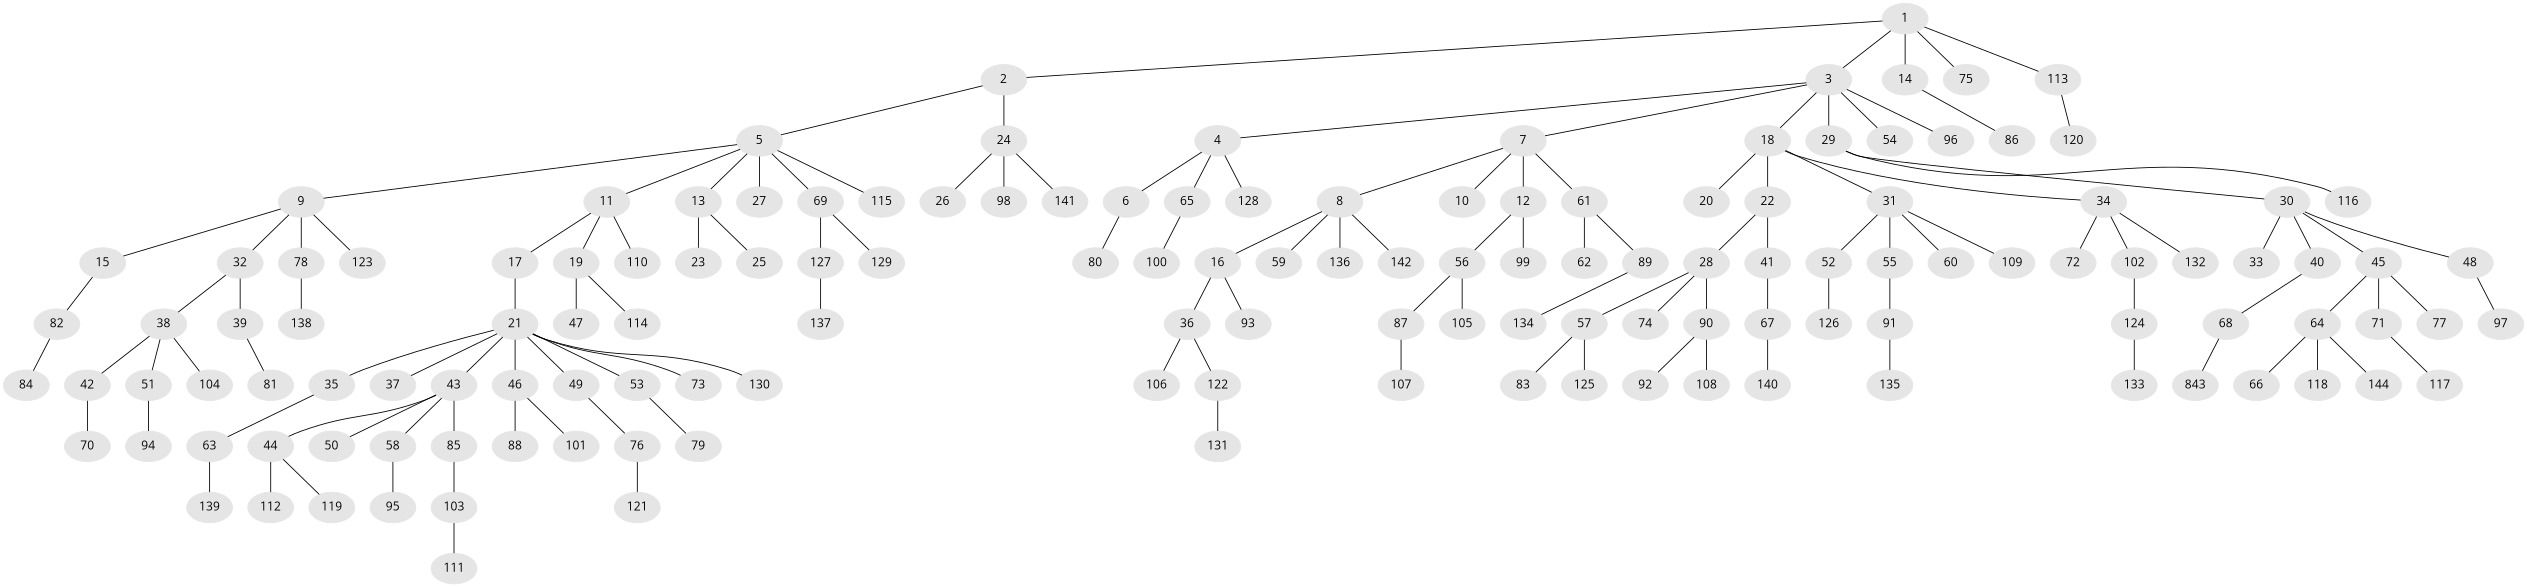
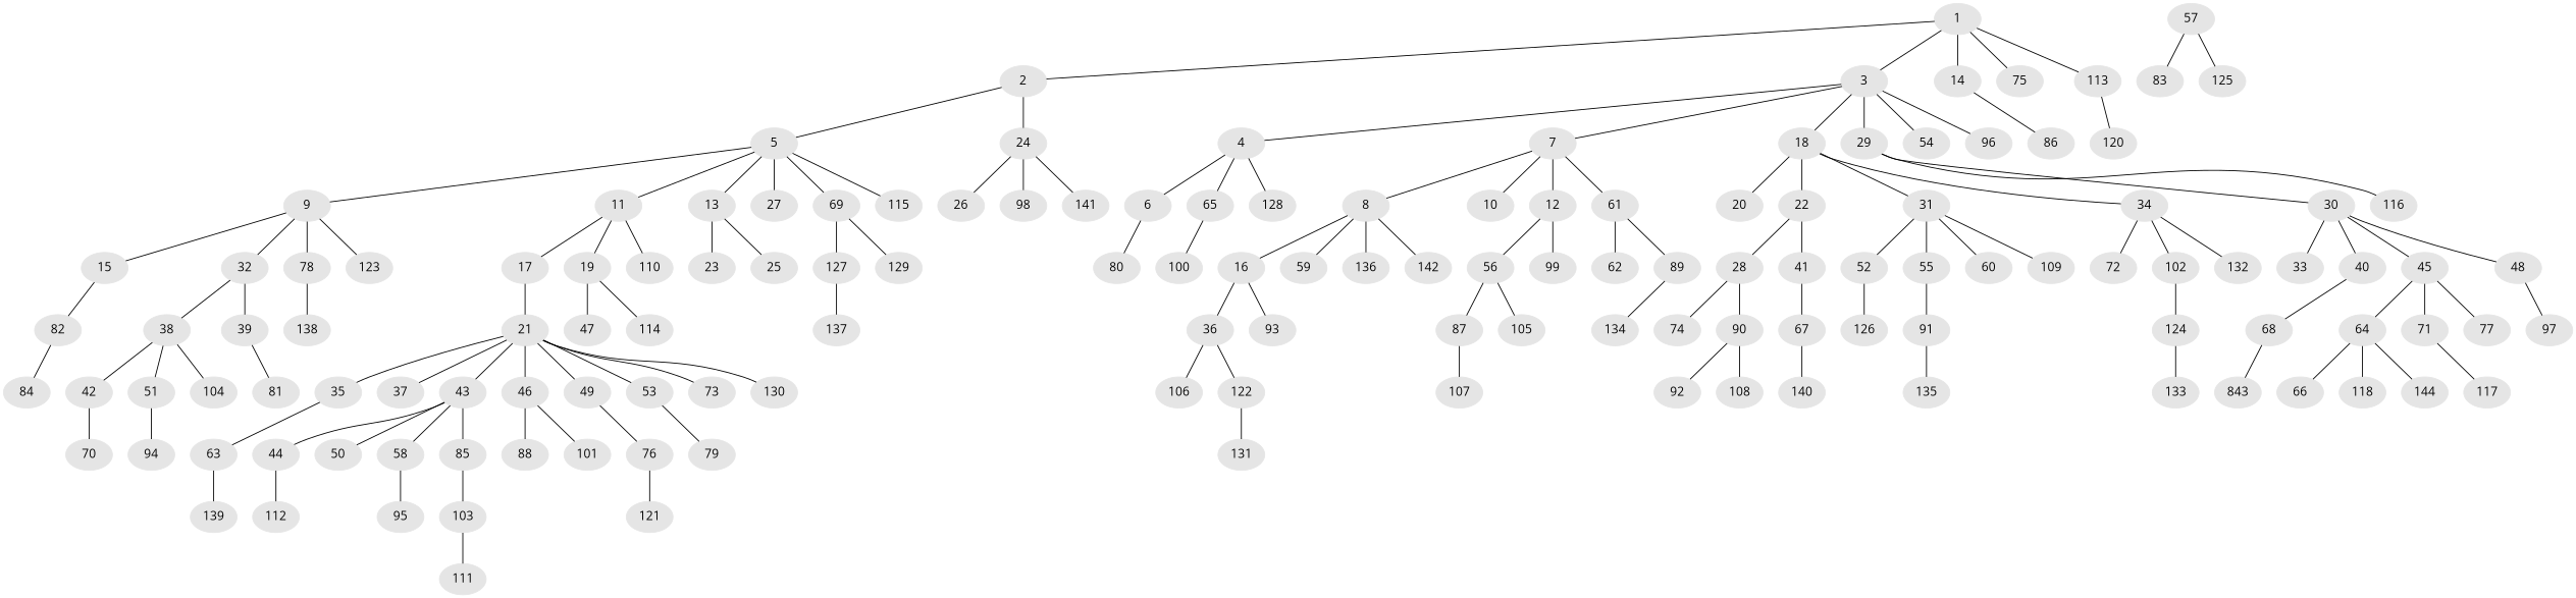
  graph {
    fontname="Open Sans"
    node [color=gray90 fontname="Open Sans" style=filled]
    edge [fontname="Open Sans"]
    1
    2
    3
    14
    75
    113
    5
    24
    4
    7
    18
    29
    54
    96
    86
    120
    9
    11
    13
    27
    69
    115
    26
    98
    141
    6
    65
    128
    8
    10
    12
    61
    20
    22
    31
    34
    30
    116
    80
    100
    15
    32
    78
    123
    17
    19
    110
    23
    25
    127
    129
    16
    59
    136
    142
    56
    99
    62
    89
    36
    93
    82
    38
    39
    138
    21
    47
    114
    87
    105
    84
    106
    122
    35
    37
    43
    46
    49
    53
    73
    130
    28
    41
    52
    55
    60
    109
    72
    102
    132
    63
    44
    50
    58
    85
    88
    101
    76
    79
    57
    74
    90
    67
    83
    125
    92
    108
    33
    40
    45
    48
    68
    64
    71
    77
    97
    126
    91
    42
    51
    104
    81
    124
    139
    131
    70
    94
    n128 [label=843]
    140
    112
-   119
    95
    103
    66
    118
    144
    117
    121
    135
    107
    134
    137
    111
    133
    1 -- 2
    1 -- 3
    1 -- 14
    1 -- 75
    1 -- 113
    2 -- 5
    2 -- 24
    3 -- 4
    3 -- 7
    3 -- 18
    3 -- 29
    3 -- 54
    3 -- 96
    14 -- 86
    113 -- 120
    5 -- 9
    5 -- 11
    5 -- 13
    5 -- 27
    5 -- 69
    5 -- 115
    24 -- 26
    24 -- 98
    24 -- 141
    4 -- 6
    4 -- 65
    4 -- 128
    7 -- 8
    7 -- 10
    7 -- 12
    7 -- 61
    18 -- 20
    18 -- 22
    18 -- 31
    18 -- 34
    29 -- 30
    29 -- 116
    9 -- 15
    9 -- 32
    9 -- 78
    9 -- 123
    11 -- 17
    11 -- 19
    11 -- 110
    13 -- 23
    13 -- 25
    69 -- 127
    69 -- 129
    6 -- 80
    65 -- 100
    8 -- 16
    8 -- 59
    8 -- 136
    8 -- 142
    12 -- 56
    12 -- 99
    61 -- 62
    61 -- 89
    22 -- 28
    22 -- 41
    31 -- 52
    31 -- 55
    31 -- 60
    31 -- 109
    34 -- 72
    34 -- 102
    34 -- 132
    30 -- 33
    30 -- 40
    30 -- 45
    30 -- 48
    15 -- 82
    32 -- 38
    32 -- 39
    78 -- 138
    17 -- 21
    19 -- 47
    19 -- 114
    127 -- 137
    16 -- 36
    16 -- 93
    56 -- 87
    56 -- 105
    89 -- 134
    36 -- 106
    36 -- 122
    82 -- 84
    38 -- 42
    38 -- 51
    38 -- 104
    39 -- 81
    21 -- 35
    21 -- 37
    21 -- 43
    21 -- 46
    21 -- 49
    21 -- 53
    21 -- 73
    21 -- 130
    87 -- 107
    122 -- 131
    35 -- 63
    43 -- 44
    43 -- 50
    43 -- 58
    43 -- 85
    46 -- 88
    46 -- 101
    49 -- 76
    53 -- 79
-   28 -- 57
    28 -- 74
    28 -- 90
    41 -- 67
    52 -- 126
    55 -- 91
    102 -- 124
    63 -- 139
    44 -- 112
-   44 -- 119
    58 -- 95
    85 -- 103
    76 -- 121
    57 -- 83
    57 -- 125
    90 -- 92
    90 -- 108
    67 -- 140
    40 -- 68
    45 -- 64
    45 -- 71
    45 -- 77
    48 -- 97
    68 -- n128
    64 -- 66
    64 -- 118
    64 -- 144
    71 -- 117
    91 -- 135
    42 -- 70
    51 -- 94
    124 -- 133
    103 -- 111
  }
